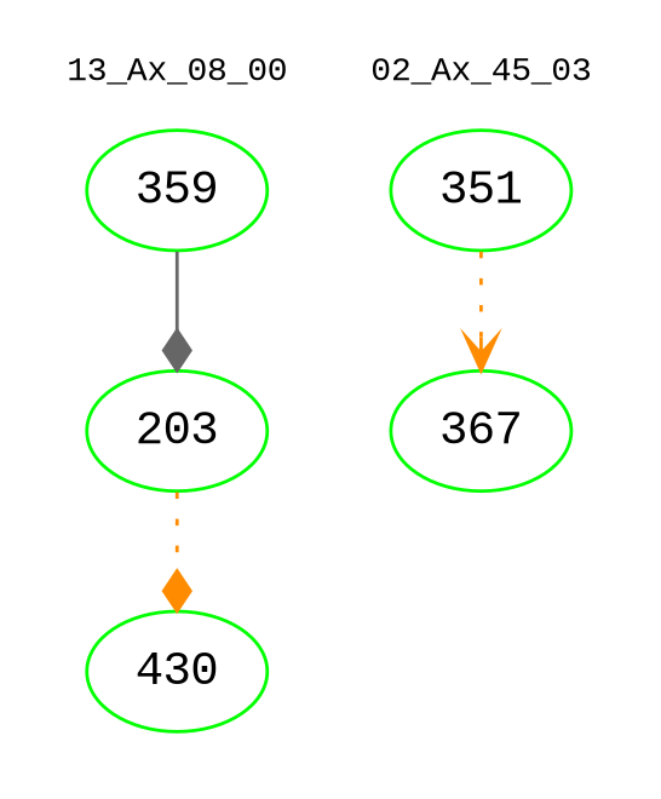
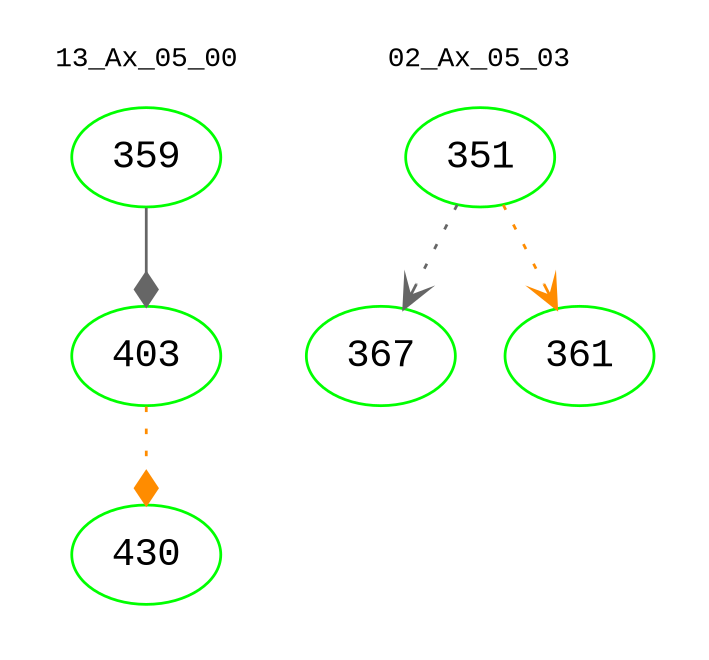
  digraph {
    fontname="Liberation Mono"
    node [color=green fontname="Liberation Mono"]
    edge [arrowhead=diamond color=darkorange fontname="Liberation Mono" style=dotted]
-   n1 [label=203]
+   n1 [label=403]
    n2 [label=359]
    n3 [label=430]
    n4 [label=351]
    n5 [label=367]
+   n6 [label=361]
    subgraph cluster_1 {
      color=white
      fontsize=10
-     label="13_Ax_08_00"
+     label="13_Ax_05_00"
      n1
      n2
      n3
    }
    subgraph cluster_2 {
      color=white
      fontsize=10
-     label="02_Ax_45_03"
+     label="02_Ax_05_03"
      n4
      n5
+     n6
    }
    n1 -> n3
    n2 -> n1 [color=gray40 style=solid]
-   n4 -> n5 [arrowhead=vee]
+   n4 -> n5 [arrowhead=vee color=gray40]
+   n4 -> n6 [arrowhead=vee]
  }
